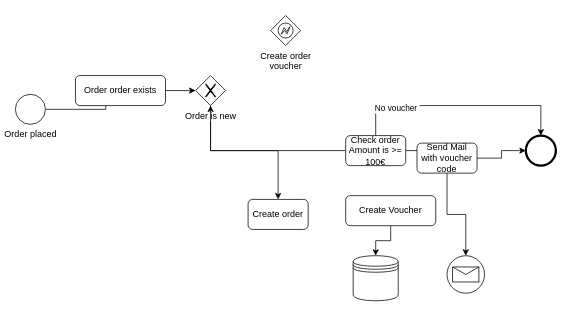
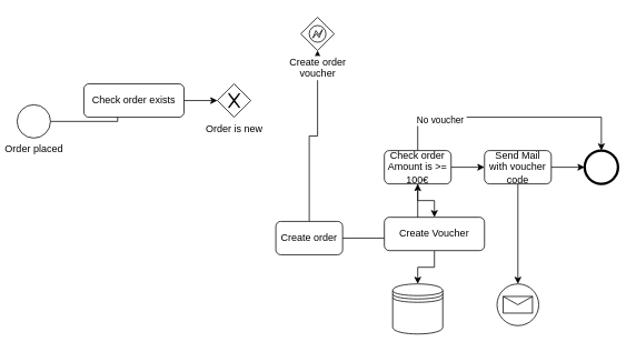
  <mxCell id="0" />
  <mxCell id="1" parent="0" />
  <mxCell id="2" value="" style="edgeStyle=orthogonalEdgeStyle;rounded=0;orthogonalLoop=1;jettySize=auto;html=1;" edge="1" parent="1" source="3"><mxGeometry relative="1" as="geometry"><mxPoint x="140" y="120" as="targetPoint" /></mxGeometry></mxCell>
  <mxCell id="3" value="Order placed" style="shape=mxgraph.bpmn.shape;html=1;verticalLabelPosition=bottom;labelBackgroundColor=#ffffff;verticalAlign=top;align=center;perimeter=ellipsePerimeter;outlineConnect=0;outline=standard;symbol=general;" vertex="1" parent="1"><mxGeometry x="20" y="125" width="40" height="40" as="geometry" /></mxCell>
  <mxCell id="4" value="" style="edgeStyle=orthogonalEdgeStyle;rounded=0;orthogonalLoop=1;jettySize=auto;html=1;" edge="1" parent="1" source="5" target="7"><mxGeometry relative="1" as="geometry" /></mxCell>
- <mxCell id="5" value="Order order exists" style="shape=ext;rounded=1;html=1;whiteSpace=wrap;" vertex="1" parent="1"><mxGeometry x="100" y="100" width="120" height="40" as="geometry" /></mxCell>
- <mxCell id="6" value="" style="edgeStyle=orthogonalEdgeStyle;rounded=0;orthogonalLoop=1;jettySize=auto;html=1;" edge="1" parent="1" source="7" target="10"><mxGeometry relative="1" as="geometry"><Array as="points"><mxPoint x="280" y="200" /></Array></mxGeometry></mxCell>
+ <mxCell id="5" value="Check order exists" style="shape=ext;rounded=1;html=1;whiteSpace=wrap;" vertex="1" parent="1"><mxGeometry x="100" y="100" width="120" height="40" as="geometry" /></mxCell>
  <mxCell id="7" value="Order is new" style="shape=mxgraph.bpmn.shape;html=1;verticalLabelPosition=bottom;labelBackgroundColor=#ffffff;verticalAlign=top;align=center;perimeter=rhombusPerimeter;background=gateway;outlineConnect=0;outline=none;symbol=exclusiveGw;" vertex="1" parent="1"><mxGeometry x="260" y="100" width="40" height="40" as="geometry" /></mxCell>
+ <mxCell id="8" value="" style="edgeStyle=orthogonalEdgeStyle;rounded=0;orthogonalLoop=1;jettySize=auto;html=1;" edge="1" parent="1" source="10" target="15"><mxGeometry relative="1" as="geometry" /></mxCell>
+ <mxCell id="9" value="" style="edgeStyle=orthogonalEdgeStyle;rounded=0;orthogonalLoop=1;jettySize=auto;html=1;entryX=0.5;entryY=1;entryDx=0;entryDy=0;" edge="1" parent="1" source="10" target="22"><mxGeometry relative="1" as="geometry"><mxPoint x="380" y="100" as="targetPoint" /></mxGeometry></mxCell>
  <mxCell id="10" value="Create order" style="shape=ext;rounded=1;html=1;whiteSpace=wrap;" vertex="1" parent="1"><mxGeometry x="330" y="265" width="80" height="40" as="geometry" /></mxCell>
- <mxCell id="11" value="" style="edgeStyle=orthogonalEdgeStyle;rounded=0;orthogonalLoop=1;jettySize=auto;html=1;" edge="1" parent="1" source="15" target="7"><mxGeometry relative="1" as="geometry" /></mxCell>
+ <mxCell id="11" value="" style="edgeStyle=orthogonalEdgeStyle;rounded=0;orthogonalLoop=1;jettySize=auto;html=1;" edge="1" parent="1" source="15" target="20"><mxGeometry relative="1" as="geometry" /></mxCell>
  <mxCell id="12" value="" style="edgeStyle=orthogonalEdgeStyle;rounded=0;orthogonalLoop=1;jettySize=auto;html=1;" edge="1" parent="1" source="15" target="18"><mxGeometry relative="1" as="geometry" /></mxCell>
  <mxCell id="13" value="" style="edgeStyle=orthogonalEdgeStyle;rounded=0;orthogonalLoop=1;jettySize=auto;html=1;entryX=0.5;entryY=0;entryDx=0;entryDy=0;" edge="1" parent="1" source="15" target="23"><mxGeometry relative="1" as="geometry"><mxPoint x="500" y="100" as="targetPoint" /><Array as="points"><mxPoint x="500" y="140" /><mxPoint x="720" y="140" /></Array></mxGeometry></mxCell>
  <mxCell id="14" value="&amp;nbsp;No voucher&amp;nbsp;" style="edgeLabel;html=1;align=center;verticalAlign=middle;resizable=0;points=[];" vertex="1" connectable="0" parent="13"><mxGeometry x="-0.753" y="-26" relative="1" as="geometry"><mxPoint as="offset" /></mxGeometry></mxCell>
  <mxCell id="15" value="Check order Amount is &amp;gt;= 100€" style="shape=ext;rounded=1;html=1;whiteSpace=wrap;" vertex="1" parent="1"><mxGeometry x="460" y="180" width="80" height="40" as="geometry" /></mxCell>
  <mxCell id="16" value="" style="edgeStyle=orthogonalEdgeStyle;rounded=0;orthogonalLoop=1;jettySize=auto;html=1;" edge="1" parent="1" source="18" target="23"><mxGeometry relative="1" as="geometry" /></mxCell>
  <mxCell id="17" value="" style="edgeStyle=orthogonalEdgeStyle;rounded=0;orthogonalLoop=1;jettySize=auto;html=1;entryX=0.5;entryY=0;entryDx=0;entryDy=0;" edge="1" parent="1" source="18" target="24"><mxGeometry relative="1" as="geometry"><mxPoint x="620" y="300" as="targetPoint" /></mxGeometry></mxCell>
- <mxCell id="18" value="Send Mail with voucher code" style="shape=ext;rounded=1;html=1;whiteSpace=wrap;" vertex="1" parent="1"><mxGeometry x="555" y="190" width="80" height="40" as="geometry" /></mxCell>
+ <mxCell id="18" value="Send Mail with voucher code" style="shape=ext;rounded=1;html=1;whiteSpace=wrap;" vertex="1" parent="1"><mxGeometry x="580" y="180" width="80" height="40" as="geometry" /></mxCell>
  <mxCell id="19" value="" style="edgeStyle=orthogonalEdgeStyle;rounded=0;orthogonalLoop=1;jettySize=auto;html=1;" edge="1" parent="1" source="20" target="21"><mxGeometry relative="1" as="geometry" /></mxCell>
  <mxCell id="20" value="Create Voucher" style="shape=ext;rounded=1;html=1;whiteSpace=wrap;" vertex="1" parent="1"><mxGeometry x="460" y="260" width="120" height="40" as="geometry" /></mxCell>
  <mxCell id="21" value="" style="shape=datastore;whiteSpace=wrap;html=1;" vertex="1" parent="1"><mxGeometry x="470" y="340" width="60" height="60" as="geometry" /></mxCell>
  <mxCell id="22" value="Create order&lt;br&gt;voucher" style="shape=mxgraph.bpmn.shape;html=1;verticalLabelPosition=bottom;labelBackgroundColor=#ffffff;verticalAlign=top;align=center;perimeter=rhombusPerimeter;background=gateway;outlineConnect=0;outline=eventInt;symbol=error;" vertex="1" parent="1"><mxGeometry x="360" y="20" width="40" height="40" as="geometry" /></mxCell>
  <mxCell id="23" value="" style="shape=mxgraph.bpmn.shape;html=1;verticalLabelPosition=bottom;labelBackgroundColor=#ffffff;verticalAlign=top;align=center;perimeter=ellipsePerimeter;outlineConnect=0;outline=end;symbol=general;" vertex="1" parent="1"><mxGeometry x="700" y="180" width="40" height="40" as="geometry" /></mxCell>
  <mxCell id="24" value="" style="shape=mxgraph.bpmn.shape;html=1;verticalLabelPosition=bottom;labelBackgroundColor=#ffffff;verticalAlign=top;align=center;perimeter=ellipsePerimeter;outlineConnect=0;outline=standard;symbol=message;" vertex="1" parent="1"><mxGeometry x="595" y="340" width="50" height="50" as="geometry" /></mxCell>
